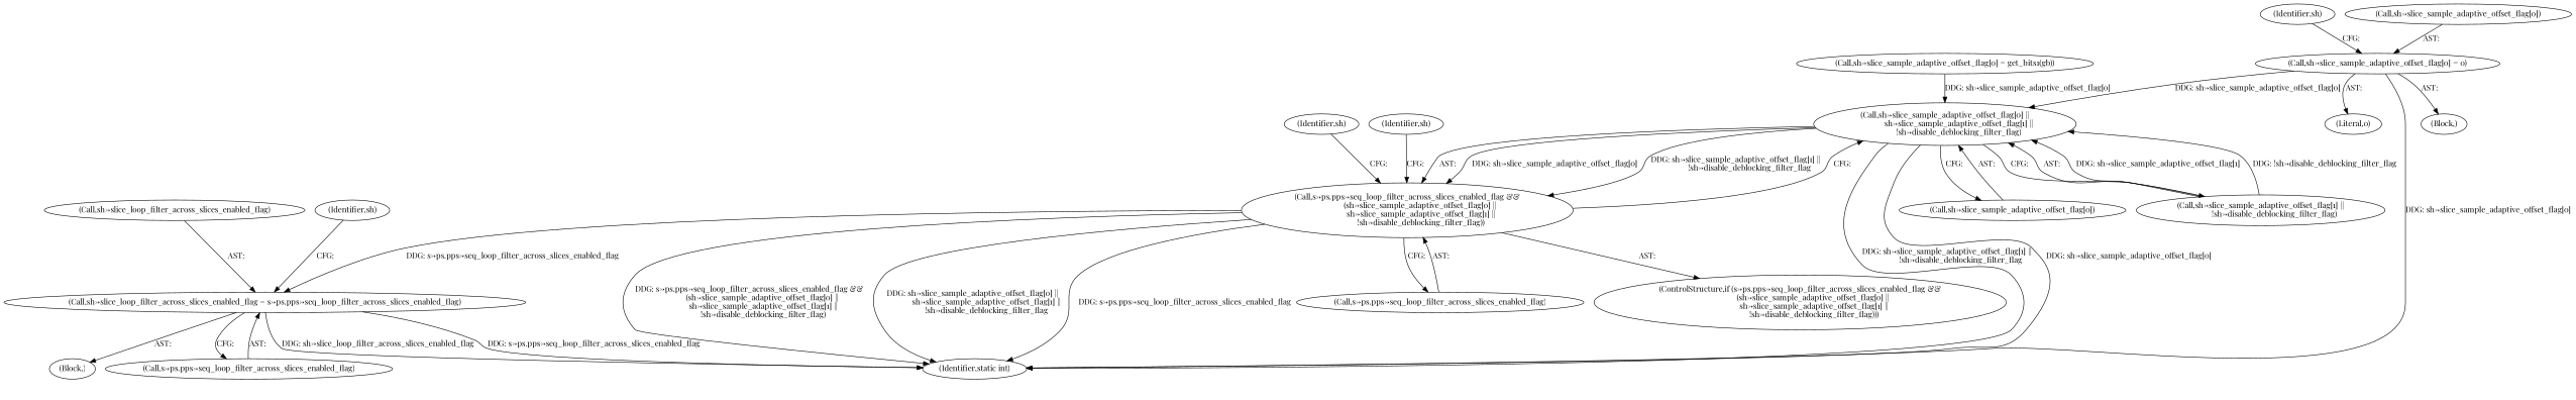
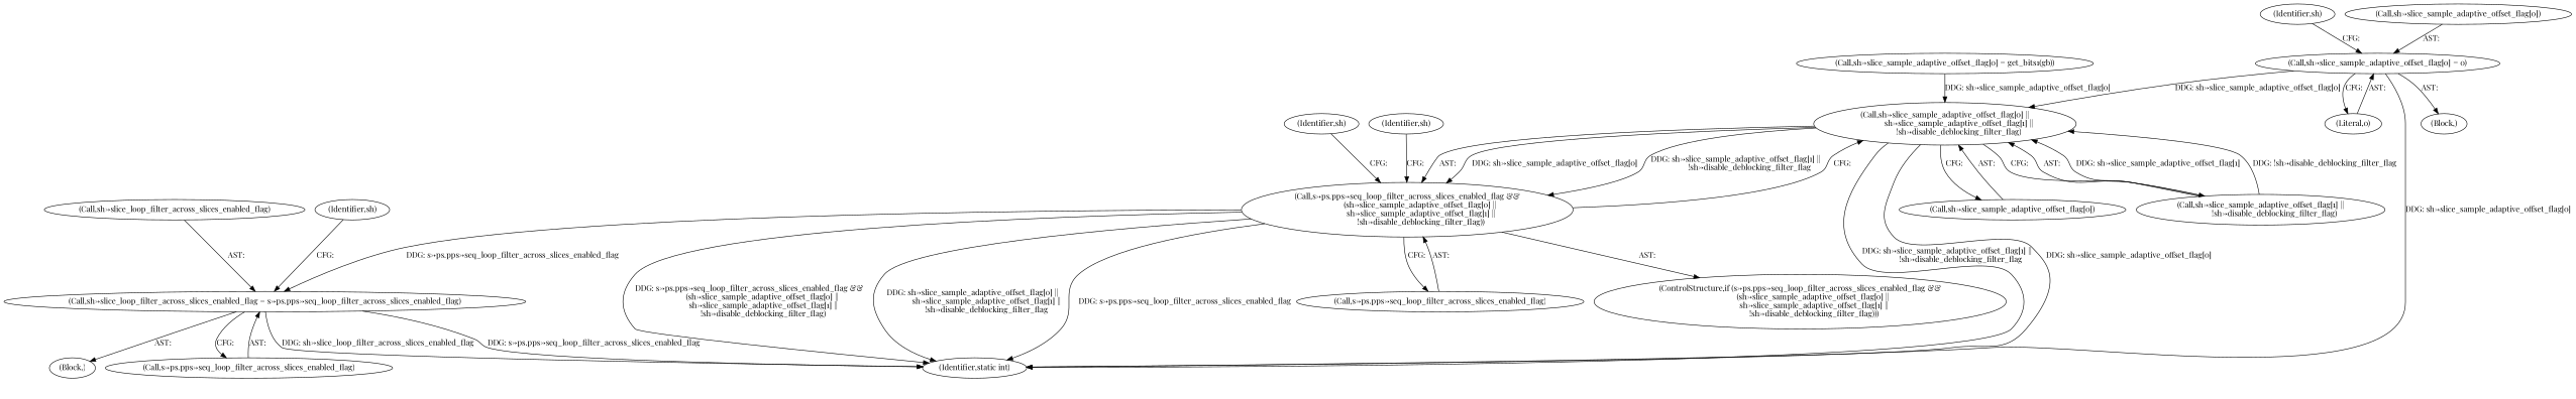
  digraph {
    fontname="Playfair Display"
    node [fontname="Playfair Display"]
    edge [fontname="Playfair Display"]
    n1 [label="(Call,sh->slice_sample_adaptive_offset_flag[0] = 0)"]
    n2 [label="(Call,sh->slice_sample_adaptive_offset_flag[0] ||\n             sh->slice_sample_adaptive_offset_flag[1] ||\n             !sh->disable_deblocking_filter_flag)"]
    n3 [label="(Literal,0)"]
    n4 [label="(Identifier,static int)"]
    n5 [label="(Block,)"]
    n6 [label="(Call,s->ps.pps->seq_loop_filter_across_slices_enabled_flag &&\n            (sh->slice_sample_adaptive_offset_flag[0] ||\n             sh->slice_sample_adaptive_offset_flag[1] ||\n             !sh->disable_deblocking_filter_flag))"]
    n7 [label="(Call,sh->slice_sample_adaptive_offset_flag[0])"]
    n8 [label="(Call,sh->slice_sample_adaptive_offset_flag[1] ||\n             !sh->disable_deblocking_filter_flag)"]
    n9 [label="(Call,sh->slice_loop_filter_across_slices_enabled_flag = s->ps.pps->seq_loop_filter_across_slices_enabled_flag)"]
    n10 [label="(Call,s->ps.pps->seq_loop_filter_across_slices_enabled_flag)"]
    n11 [label="(ControlStructure,if (s->ps.pps->seq_loop_filter_across_slices_enabled_flag &&\n            (sh->slice_sample_adaptive_offset_flag[0] ||\n             sh->slice_sample_adaptive_offset_flag[1] ||\n             !sh->disable_deblocking_filter_flag)))"]
    n12 [label="(Block,)"]
    n13 [label="(Call,s->ps.pps->seq_loop_filter_across_slices_enabled_flag)"]
    n14 [label="(Identifier,sh)"]
    n15 [label="(Call,sh->slice_loop_filter_across_slices_enabled_flag)"]
    n16 [label="(Call,sh->slice_sample_adaptive_offset_flag[0] = get_bits1(gb))"]
    n17 [label="(Identifier,sh)"]
    n18 [label="(Identifier,sh)"]
    n19 [label="(Call,sh->slice_sample_adaptive_offset_flag[0])"]
    n20 [label="(Identifier,sh)"]
    n1 -> n2 [label="DDG: sh->slice_sample_adaptive_offset_flag[0]"]
-   n1 -> n3 [label="AST: "]
+   n1 -> n3 [label="CFG: "]
    n1 -> n4 [label="DDG: sh->slice_sample_adaptive_offset_flag[0]"]
    n1 -> n5 [label="AST: "]
    n2 -> n4 [label="DDG: sh->slice_sample_adaptive_offset_flag[1] ||\n             !sh->disable_deblocking_filter_flag"]
    n2 -> n4 [label="DDG: sh->slice_sample_adaptive_offset_flag[0]"]
    n2 -> n6 [label="AST: "]
    n2 -> n6 [label="DDG: sh->slice_sample_adaptive_offset_flag[0]"]
    n2 -> n6 [label="DDG: sh->slice_sample_adaptive_offset_flag[1] ||\n             !sh->disable_deblocking_filter_flag"]
    n2 -> n7 [label="CFG: "]
    n2 -> n8 [label="CFG: "]
+   n3 -> n1 [label="AST: "]
    n6 -> n2 [label="CFG: "]
    n6 -> n4 [label="DDG: s->ps.pps->seq_loop_filter_across_slices_enabled_flag &&\n            (sh->slice_sample_adaptive_offset_flag[0] ||\n             sh->slice_sample_adaptive_offset_flag[1] ||\n             !sh->disable_deblocking_filter_flag)"]
    n6 -> n4 [label="DDG: sh->slice_sample_adaptive_offset_flag[0] ||\n             sh->slice_sample_adaptive_offset_flag[1] ||\n             !sh->disable_deblocking_filter_flag"]
    n6 -> n4 [label="DDG: s->ps.pps->seq_loop_filter_across_slices_enabled_flag"]
    n6 -> n9 [label="DDG: s->ps.pps->seq_loop_filter_across_slices_enabled_flag"]
    n6 -> n10 [label="CFG: "]
    n6 -> n11 [label="AST: "]
    n7 -> n2 [label="AST: "]
    n8 -> n2 [label="AST: "]
    n8 -> n2 [label="DDG: sh->slice_sample_adaptive_offset_flag[1]"]
    n8 -> n2 [label="DDG: !sh->disable_deblocking_filter_flag"]
    n9 -> n4 [label="DDG: sh->slice_loop_filter_across_slices_enabled_flag"]
    n9 -> n4 [label="DDG: s->ps.pps->seq_loop_filter_across_slices_enabled_flag"]
    n9 -> n12 [label="AST: "]
    n9 -> n13 [label="CFG: "]
    n10 -> n6 [label="AST: "]
    n13 -> n9 [label="AST: "]
    n14 -> n1 [label="CFG: "]
    n15 -> n9 [label="AST: "]
    n16 -> n2 [label="DDG: sh->slice_sample_adaptive_offset_flag[0]"]
    n17 -> n6 [label="CFG: "]
    n18 -> n9 [label="CFG: "]
    n19 -> n1 [label="AST: "]
    n20 -> n6 [label="CFG: "]
  }
